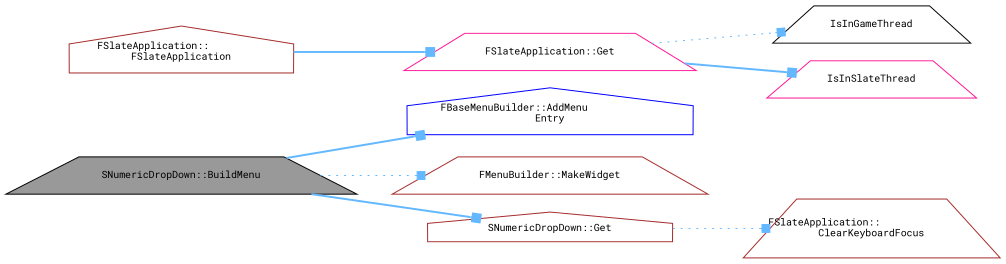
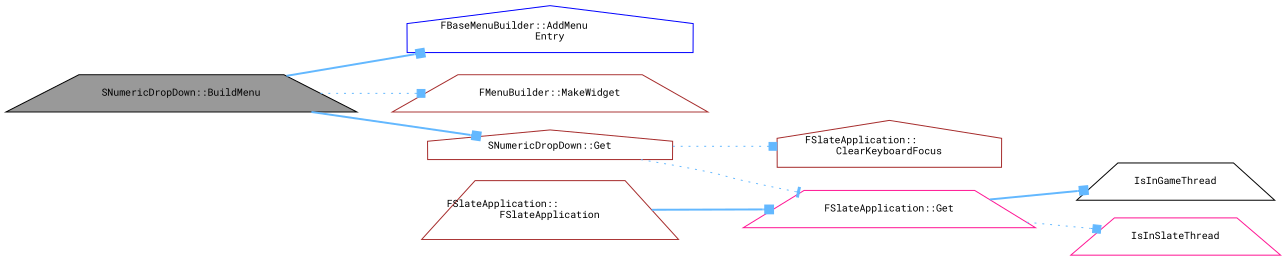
  digraph {
    fontname="Roboto Mono"
    rankdir=LR
    node [color=brown fillcolor=white fontname="Roboto Mono" fontsize=10 shape=trapezium style=filled]
    edge [arrowhead=box color=steelblue1 fontname="Roboto Mono" fontsize=10 labelfontname=Helvetica labelfontsize=10 style=dotted]
    n1 [color=black fillcolor=grey60 fontcolor=black height=0.2 label="SNumericDropDown::BuildMenu" width=0.4]
    n2 [color=blue height=0.2 label="FBaseMenuBuilder::AddMenu\lEntry" shape=house width=0.4]
    n3 [height=0.2 label="FMenuBuilder::MakeWidget" width=0.4]
    n4 [height=0.2 label="SNumericDropDown::Get" shape=house width=0.4]
-   n5 [height=0.2 label="FSlateApplication::\lClearKeyboardFocus" width=0.4]
+   n5 [height=0.2 label="FSlateApplication::\lClearKeyboardFocus" shape=house width=0.4]
    n6 [color=deeppink height=0.2 label="FSlateApplication::Get" width=0.4]
    n7 [color=black height=0.2 label=IsInGameThread width=0.4]
    n8 [color=deeppink height=0.2 label=IsInSlateThread width=0.4]
-   n9 [height=0.2 label="FSlateApplication::\lFSlateApplication" shape=house width=0.4]
+   n9 [height=0.2 label="FSlateApplication::\lFSlateApplication" width=0.4]
    n1 -> n2 [style=bold]
    n1 -> n3
    n1 -> n4 [style=bold]
    n4 -> n5
-   n6 -> n7
-   n6 -> n8 [style=bold]
+   n4 -> n6 [arrowhead=tee]
+   n6 -> n7 [style=bold]
+   n6 -> n8
    n9 -> n6 [style=bold]
  }
